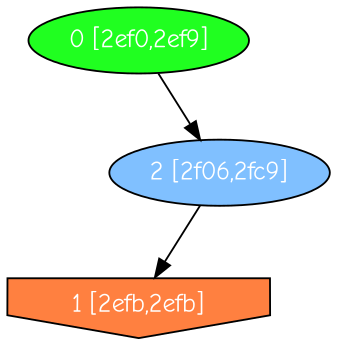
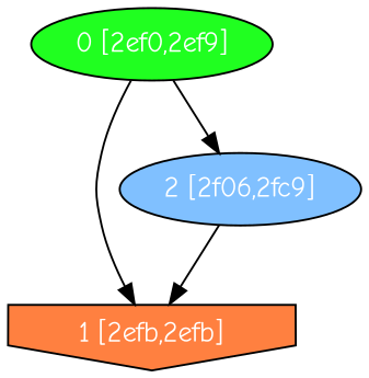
  digraph {
    fontname="Comic Neue"
    node [fontcolor="#ffffff" shape=oval style=filled fontname="Comic Neue"]
    edge [fontname="Comic Neue"]
    n1 [fillcolor="#20FF20" label="0 [2ef0,2ef9]"]
    n2 [fillcolor="#FF8040" label="1 [2efb,2efb]" shape=invhouse]
    n3 [fillcolor="#80C0FF" label="2 [2f06,2fc9]"]
+   n1 -> n2
    n1 -> n3
    n3 -> n2
  }
